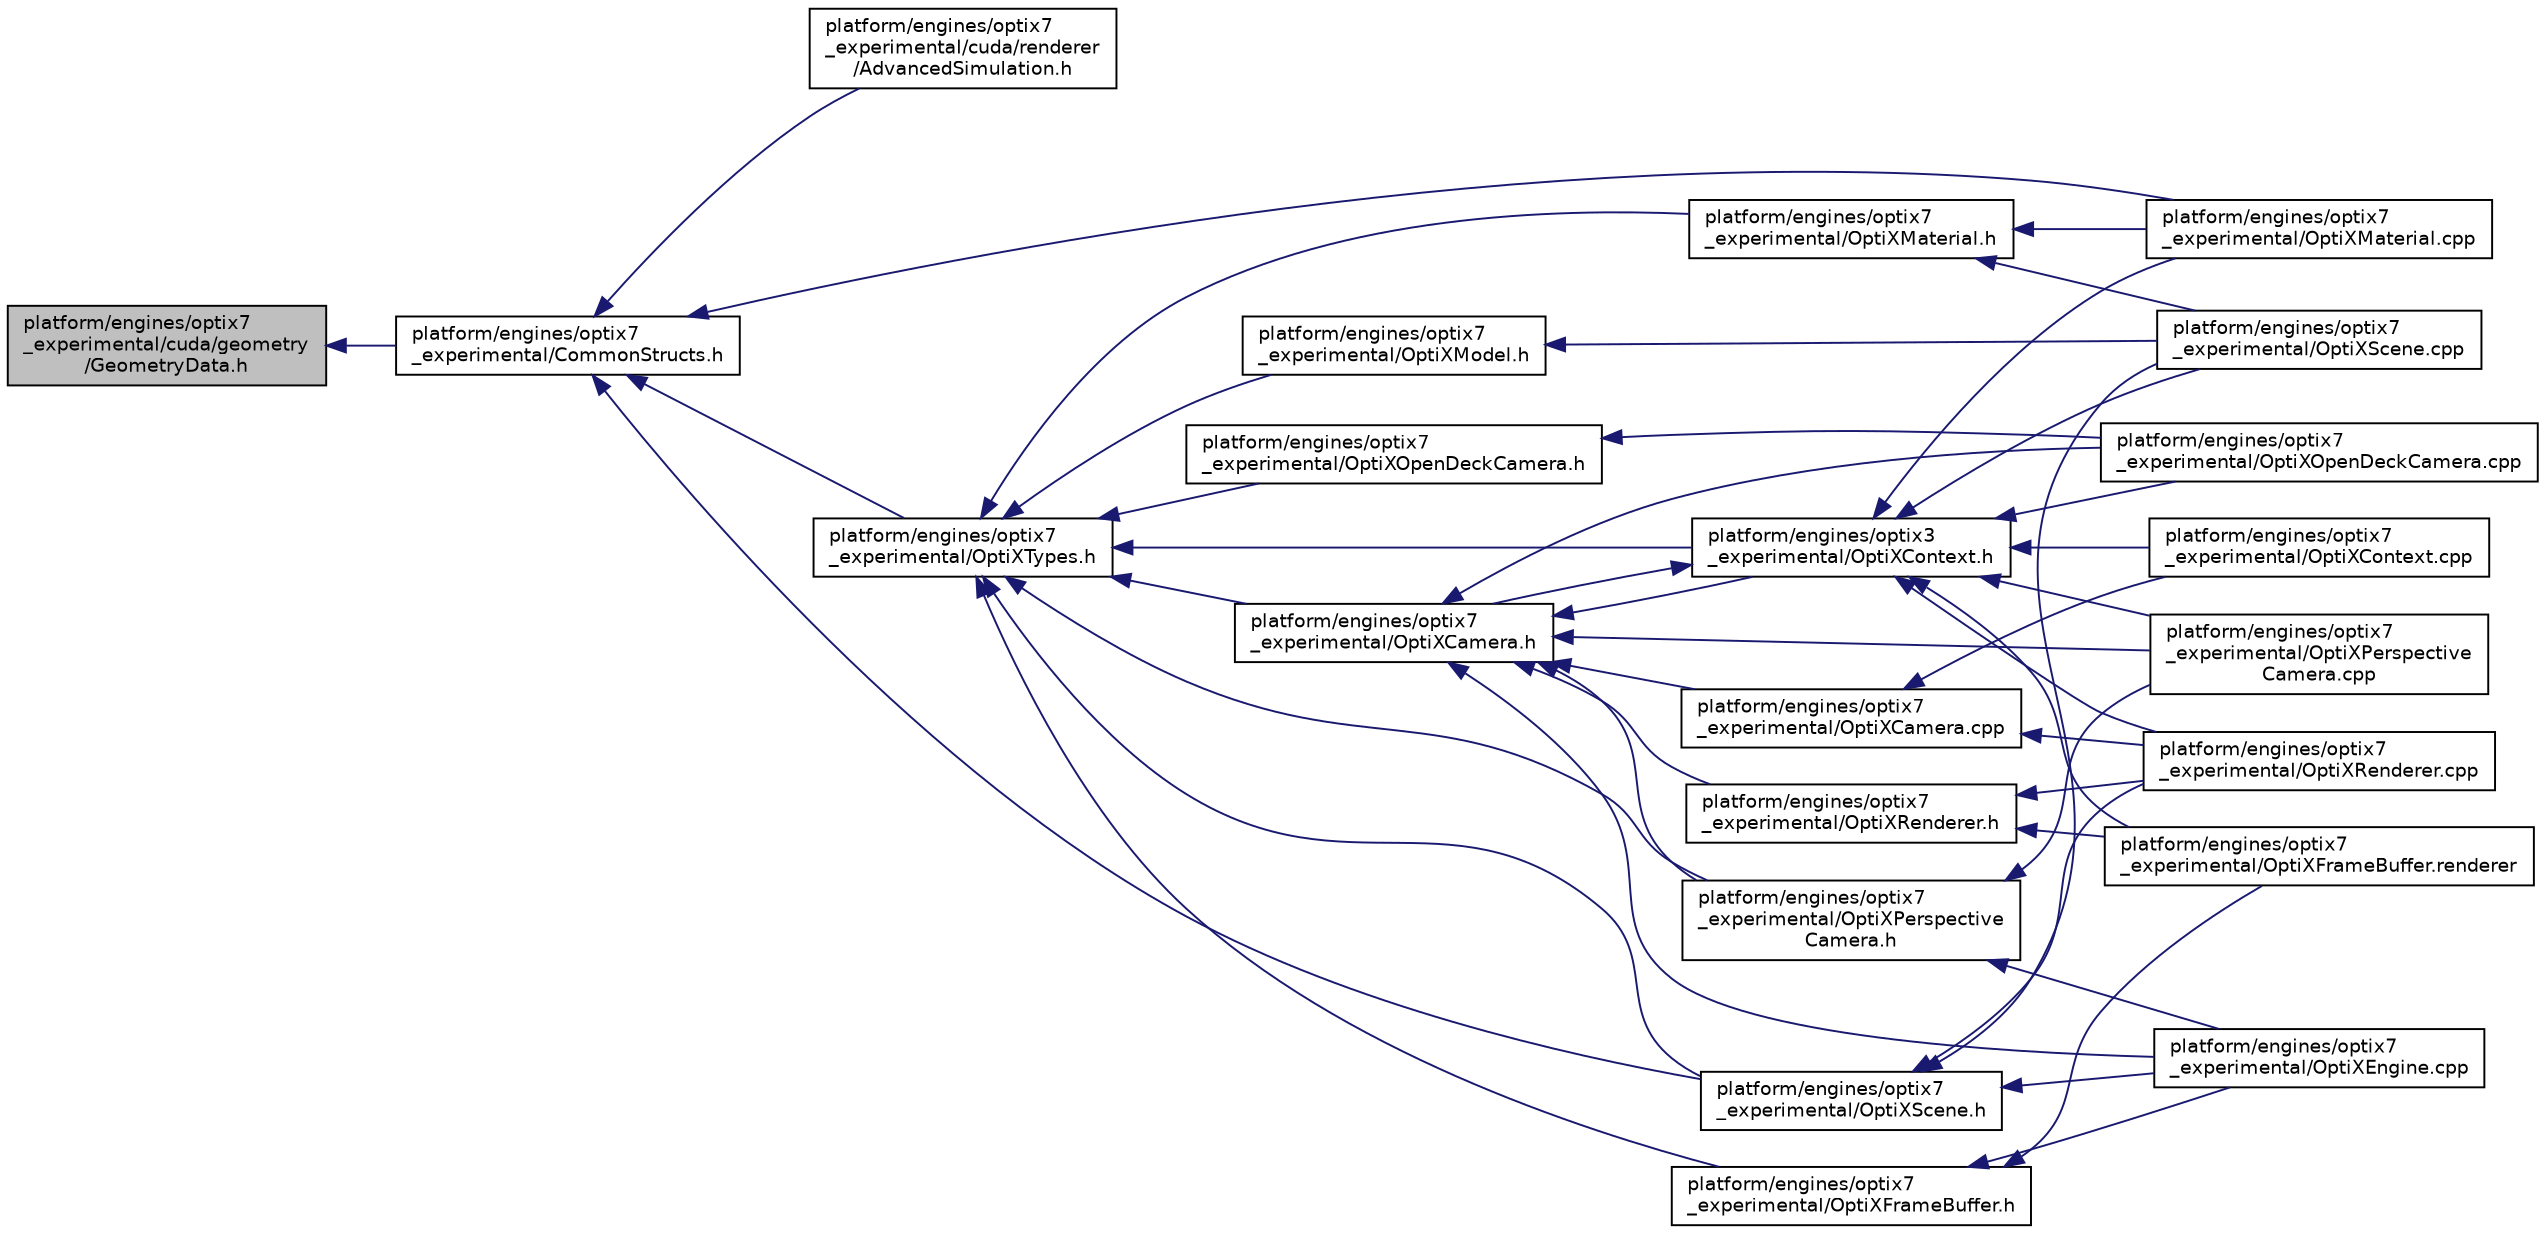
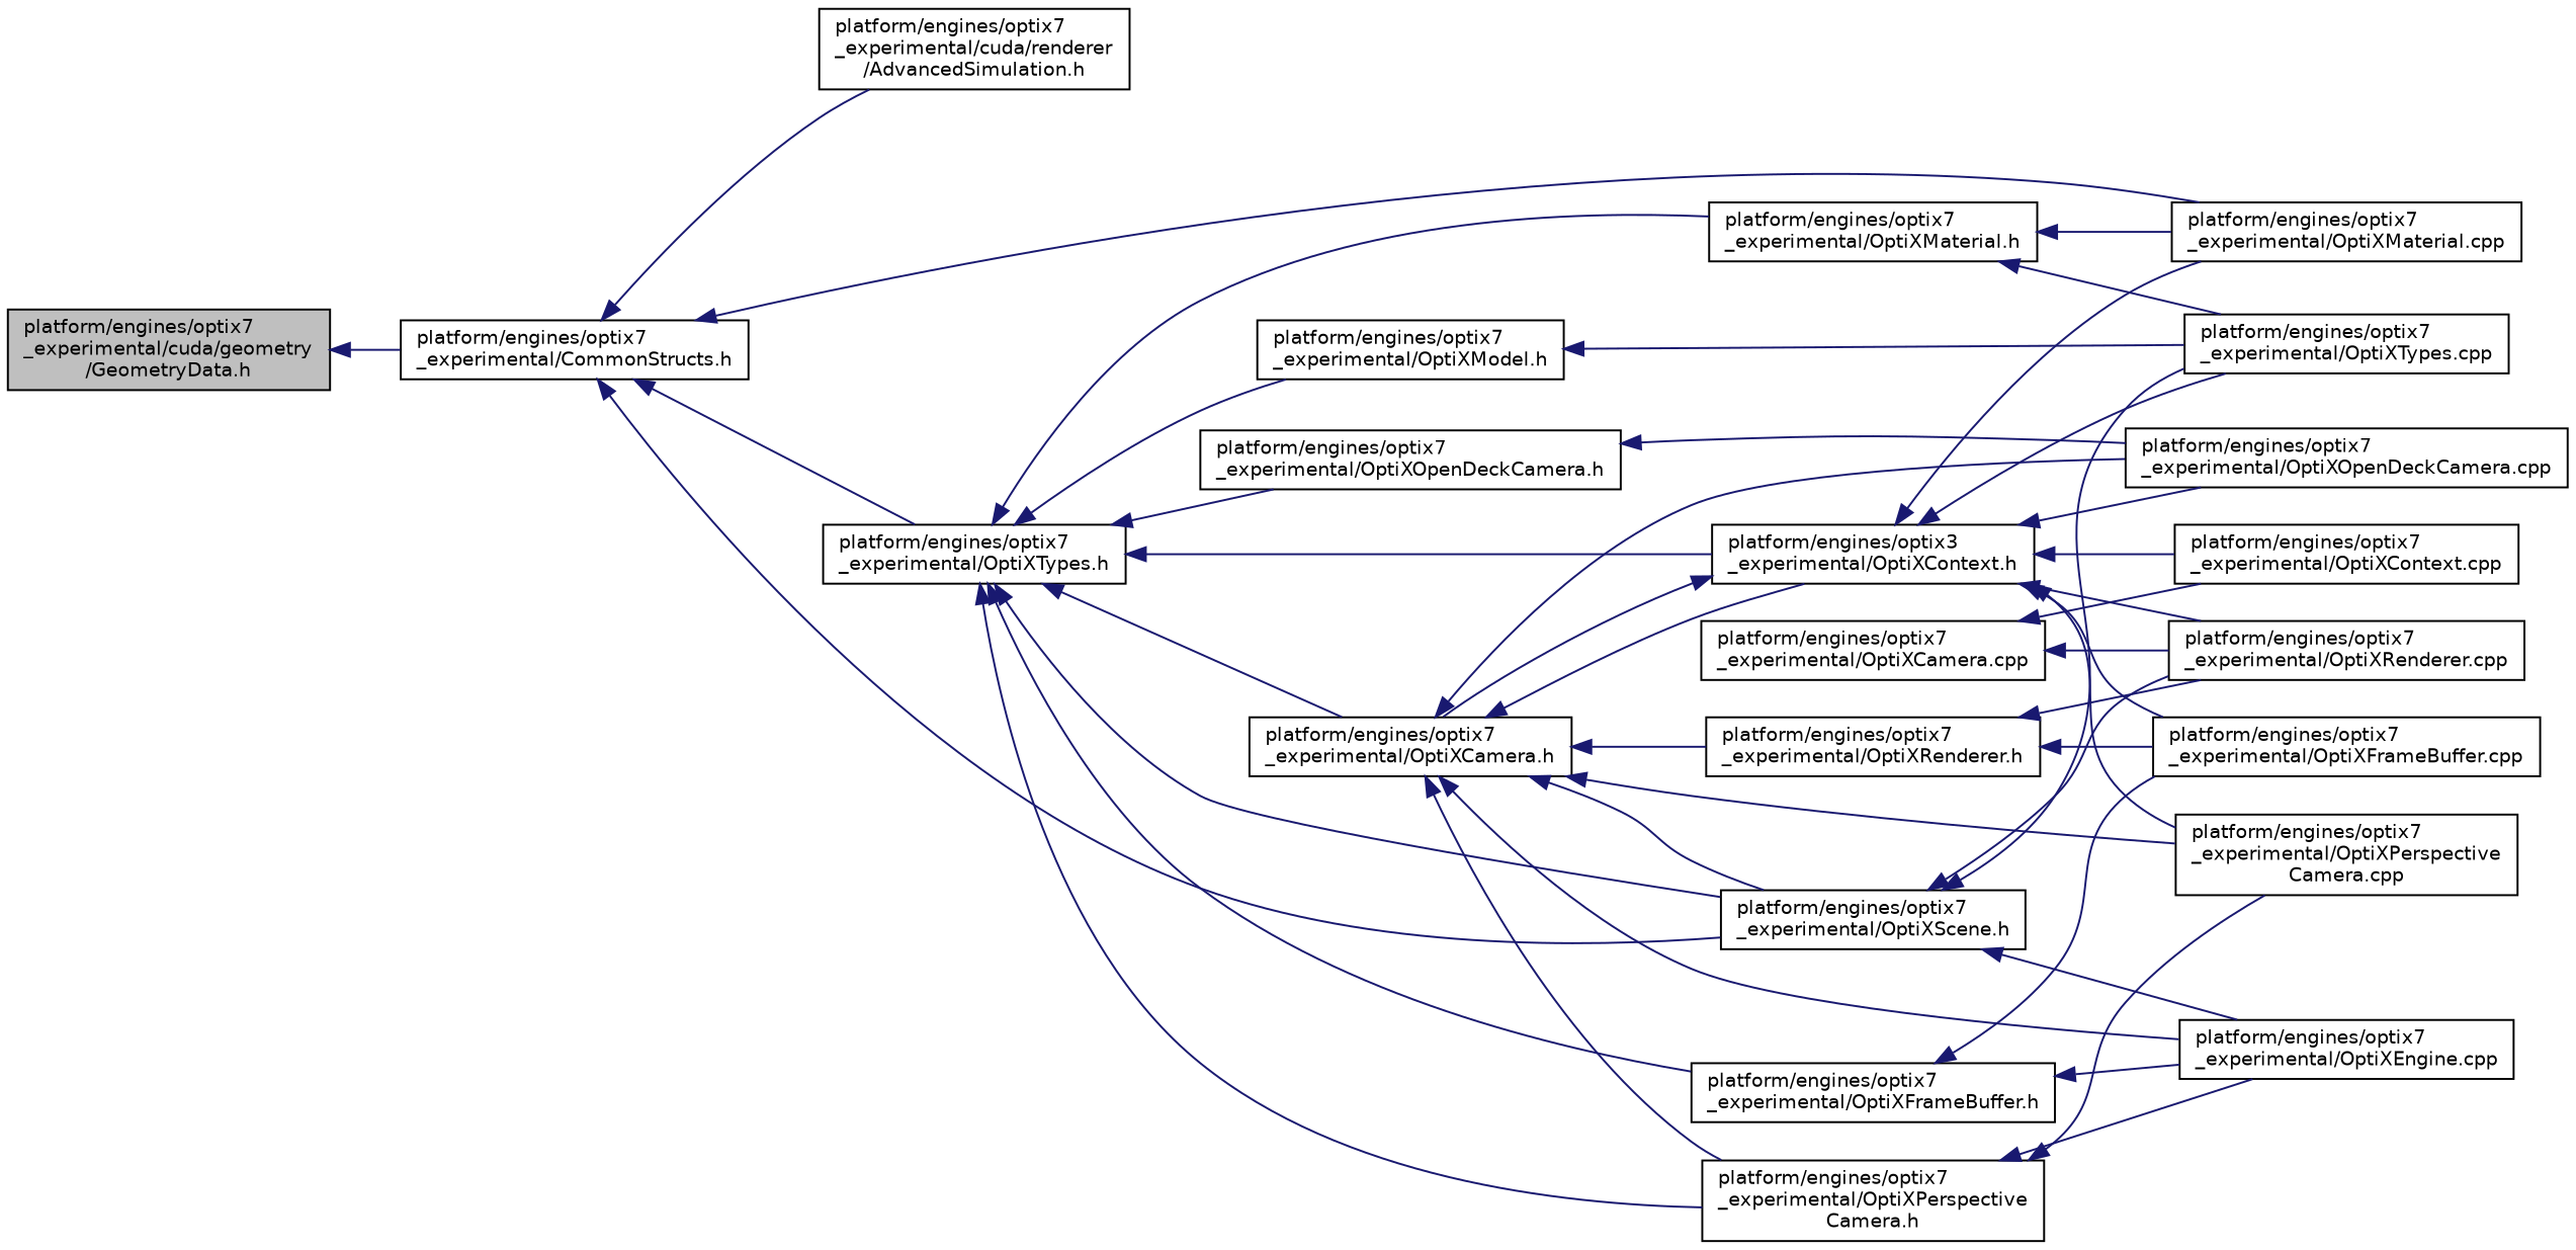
  digraph {
    rankdir=LR
    node [color=black fillcolor=white fontname=Helvetica fontsize=10 shape=record style=filled]
    edge [color=midnightblue dir=back fontname=Helvetica fontsize=10 labelfontname=Helvetica labelfontsize=10 style=solid]
    n1 [fillcolor=grey75 fontcolor=black height=0.2 label="platform/engines/optix7\l_experimental/cuda/geometry\l/GeometryData.h" width=0.4]
    n2 [height=0.2 label="platform/engines/optix7\l_experimental/CommonStructs.h" width=0.4]
    n3 [height=0.2 label="platform/engines/optix7\l_experimental/cuda/renderer\l/AdvancedSimulation.h" width=0.4]
    n4 [height=0.2 label="platform/engines/optix7\l_experimental/OptiXMaterial.cpp" width=0.4]
    n5 [height=0.2 label="platform/engines/optix7\l_experimental/OptiXScene.h" width=0.4]
    n6 [height=0.2 label="platform/engines/optix7\l_experimental/OptiXTypes.h" width=0.4]
    n7 [height=0.2 label="platform/engines/optix7\l_experimental/OptiXEngine.cpp" width=0.4]
    n8 [height=0.2 label="platform/engines/optix7\l_experimental/OptiXRenderer.cpp" width=0.4]
-   n9 [height=0.2 label="platform/engines/optix7\l_experimental/OptiXScene.cpp" width=0.4]
+   n9 [height=0.2 label="platform/engines/optix7\l_experimental/OptiXTypes.cpp" width=0.4]
    n10 [height=0.2 label="platform/engines/optix7\l_experimental/OptiXCamera.h" width=0.4]
    n11 [height=0.2 label="platform/engines/optix3\l_experimental/OptiXContext.h" width=0.4]
    n12 [height=0.2 label="platform/engines/optix7\l_experimental/OptiXPerspective\lCamera.h" width=0.4]
    n13 [height=0.2 label="platform/engines/optix7\l_experimental/OptiXFrameBuffer.h" width=0.4]
    n14 [height=0.2 label="platform/engines/optix7\l_experimental/OptiXMaterial.h" width=0.4]
    n15 [height=0.2 label="platform/engines/optix7\l_experimental/OptiXModel.h" width=0.4]
    n16 [height=0.2 label="platform/engines/optix7\l_experimental/OptiXOpenDeckCamera.h" width=0.4]
    n17 [height=0.2 label="platform/engines/optix7\l_experimental/OptiXCamera.cpp" width=0.4]
    n18 [height=0.2 label="platform/engines/optix7\l_experimental/OptiXOpenDeckCamera.cpp" width=0.4]
    n19 [height=0.2 label="platform/engines/optix7\l_experimental/OptiXPerspective\lCamera.cpp" width=0.4]
    n20 [height=0.2 label="platform/engines/optix7\l_experimental/OptiXRenderer.h" width=0.4]
    n21 [height=0.2 label="platform/engines/optix7\l_experimental/OptiXContext.cpp" width=0.4]
-   n22 [height=0.2 label="platform/engines/optix7\l_experimental/OptiXFrameBuffer.renderer" width=0.4]
+   n22 [height=0.2 label="platform/engines/optix7\l_experimental/OptiXFrameBuffer.cpp" width=0.4]
    n1 -> n2
    n2 -> n3
    n2 -> n4
    n2 -> n5
    n2 -> n6
    n5 -> n7
    n5 -> n8
    n5 -> n9
    n6 -> n5
    n6 -> n10
    n6 -> n11
    n6 -> n12
    n6 -> n13
    n6 -> n14
    n6 -> n15
    n6 -> n16
    n10 -> n7
    n10 -> n11
    n10 -> n12
-   n10 -> n17
+   n10 -> n5
    n10 -> n18
    n10 -> n19
    n10 -> n20
    n11 -> n4
    n11 -> n8
    n11 -> n9
    n11 -> n10
    n11 -> n18
    n11 -> n19
    n11 -> n21
    n11 -> n22
    n12 -> n7
    n12 -> n19
    n13 -> n7
    n13 -> n22
    n14 -> n4
    n14 -> n9
    n15 -> n9
    n16 -> n18
    n17 -> n8
    n17 -> n21
    n20 -> n8
    n20 -> n22
  }
